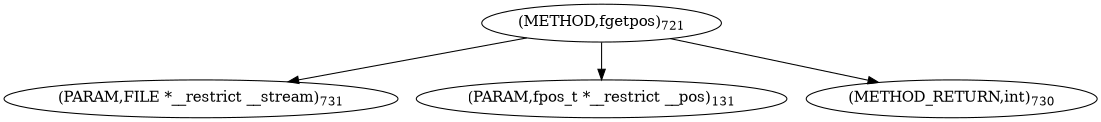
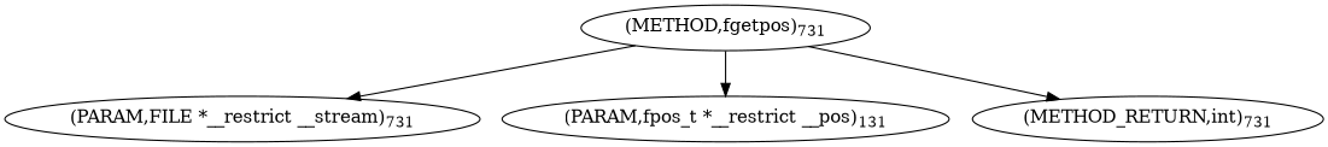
  digraph {
-   n1 [label=<(METHOD,fgetpos)<SUB>721</SUB>>]
+   n1 [label=<(METHOD,fgetpos)<SUB>731</SUB>>]
    n2 [label=<(PARAM,FILE *__restrict __stream)<SUB>731</SUB>>]
    n3 [label=<(PARAM,fpos_t *__restrict __pos)<SUB>131</SUB>>]
-   n4 [label=<(METHOD_RETURN,int)<SUB>730</SUB>>]
+   n4 [label=<(METHOD_RETURN,int)<SUB>731</SUB>>]
    n1 -> n2
    n1 -> n3
    n1 -> n4
  }
